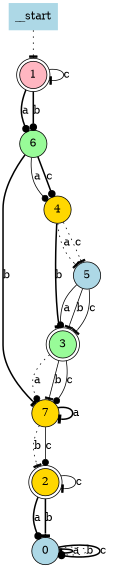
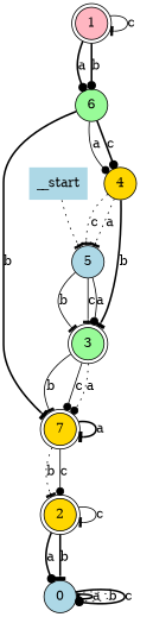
  digraph {
    fontname="DejaVu Serif"
    node [fillcolor=lightblue fontname="DejaVu Serif" shape=doublecircle style=filled]
    edge [arrowhead=tee fontname="DejaVu Serif" style=bold]
    __start [shape=none]
    n2 [fillcolor=lightpink label=1]
    n3 [fillcolor=palegreen label=6 shape=circle]
-   n4 [fillcolor=gold label=7 shape=circle]
+   n4 [fillcolor=gold label=7]
    n5 [fillcolor=gold label=4 shape=circle]
    n6 [label=0 shape=circle]
    n7 [fillcolor=gold label=2]
    n8 [fillcolor=palegreen label=3]
    n9 [label=5 shape=circle]
-   __start -> n2 [style=dotted]
+   __start -> n9 [style=dotted]
    n2 -> n2 [label=c style=solid]
    n2 -> n3 [arrowhead=dot label=a]
    n2 -> n3 [arrowhead=dot label=b]
    n3 -> n4 [label=b]
    n3 -> n5 [arrowhead=dot label=a style=solid]
    n3 -> n5 [arrowhead=dot label=c]
    n4 -> n4 [label=a]
    n4 -> n7 [label=b style=dotted]
    n4 -> n7 [arrowhead=dot label=c style=solid]
    n5 -> n8 [label=b]
    n5 -> n9 [label=a style=dotted]
    n5 -> n9 [label=c style=dotted]
    n6 -> n6 [label=a]
    n6 -> n6 [arrowhead=dot label=b style=dotted]
    n6 -> n6 [arrowhead=dot label=c]
    n7 -> n6 [arrowhead=dot label=a]
    n7 -> n6 [label=b]
    n7 -> n7 [label=c style=solid]
    n8 -> n4 [arrowhead=dot label=a style=dotted]
    n8 -> n4 [label=b style=solid]
    n8 -> n4 [arrowhead=dot label=c style=solid]
    n9 -> n8 [arrowhead=dot label=a style=solid]
    n9 -> n8 [label=b style=solid]
    n9 -> n8 [label=c style=solid]
  }
